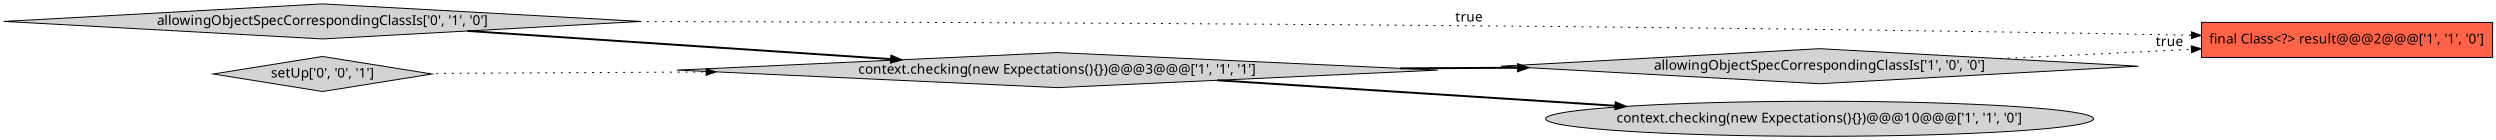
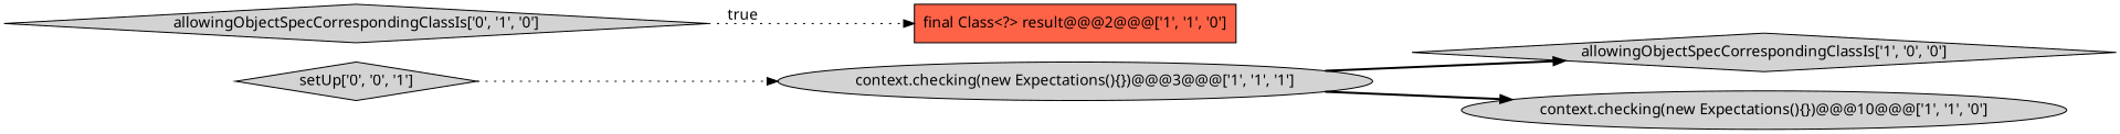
  digraph {
    fontname="Noto Sans"
    rankdir=LR
    node [fillcolor=lightgray fontname="Noto Sans" shape=diamond style=filled]
    edge [fontname="Noto Sans" style=dotted]
    n1 [label="allowingObjectSpecCorrespondingClassIs['1', '0', '0']"]
    n2 [fillcolor=tomato label="final Class<?> result@@@2@@@['1', '1', '0']" shape=box]
-   n3 [label="context.checking(new Expectations(){})@@@3@@@['1', '1', '1']"]
+   n3 [label="context.checking(new Expectations(){})@@@3@@@['1', '1', '1']" shape=ellipse]
    n4 [label="context.checking(new Expectations(){})@@@10@@@['1', '1', '0']" shape=ellipse]
    n5 [label="allowingObjectSpecCorrespondingClassIs['0', '1', '0']"]
    n6 [label="setUp['0', '0', '1']"]
-   n1 -> n2 [label=true]
    n3 -> n1 [style=bold]
    n3 -> n4 [style=bold]
    n5 -> n2 [label=true]
-   n5 -> n3 [style=bold]
    n6 -> n3
  }
